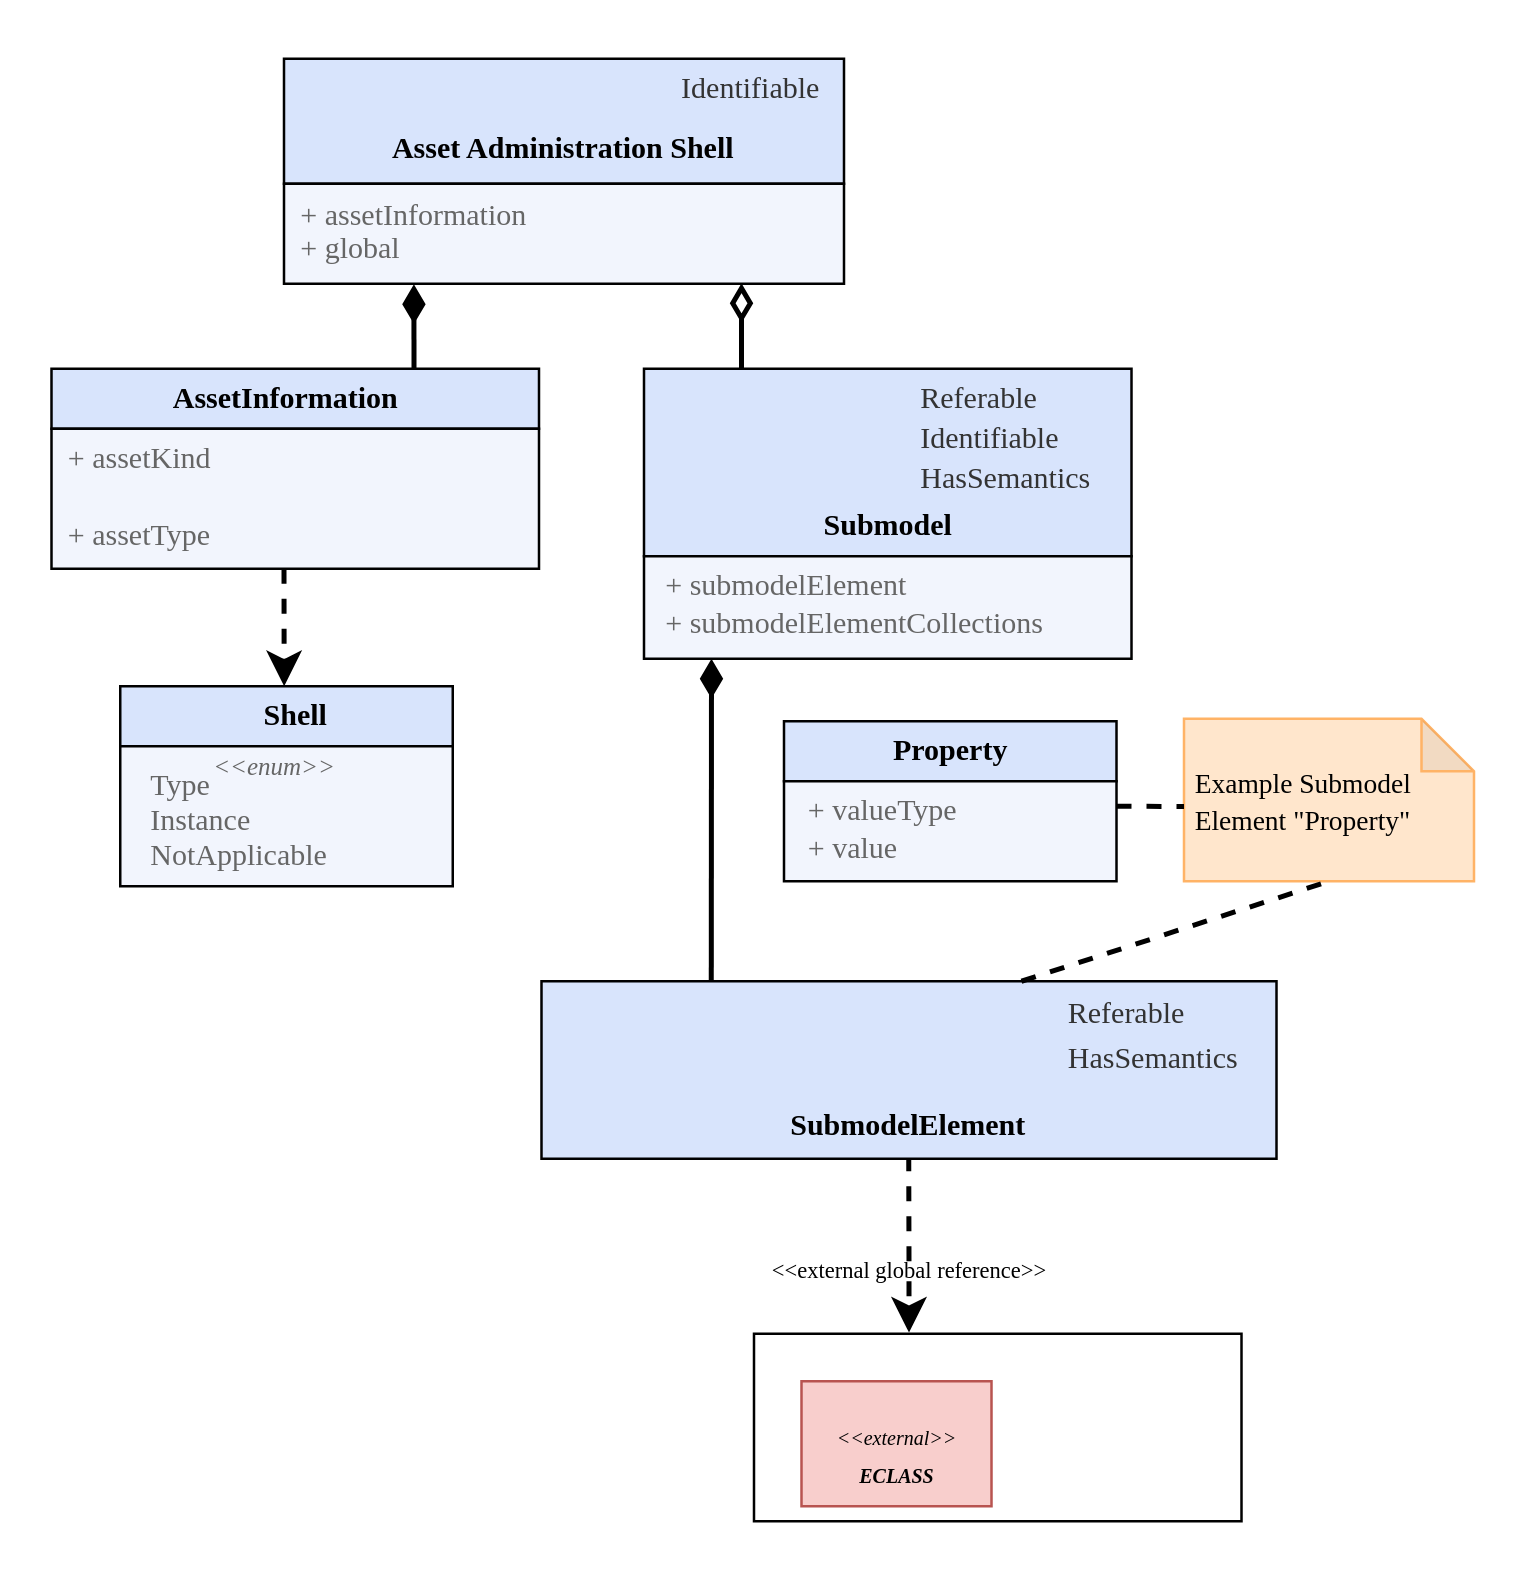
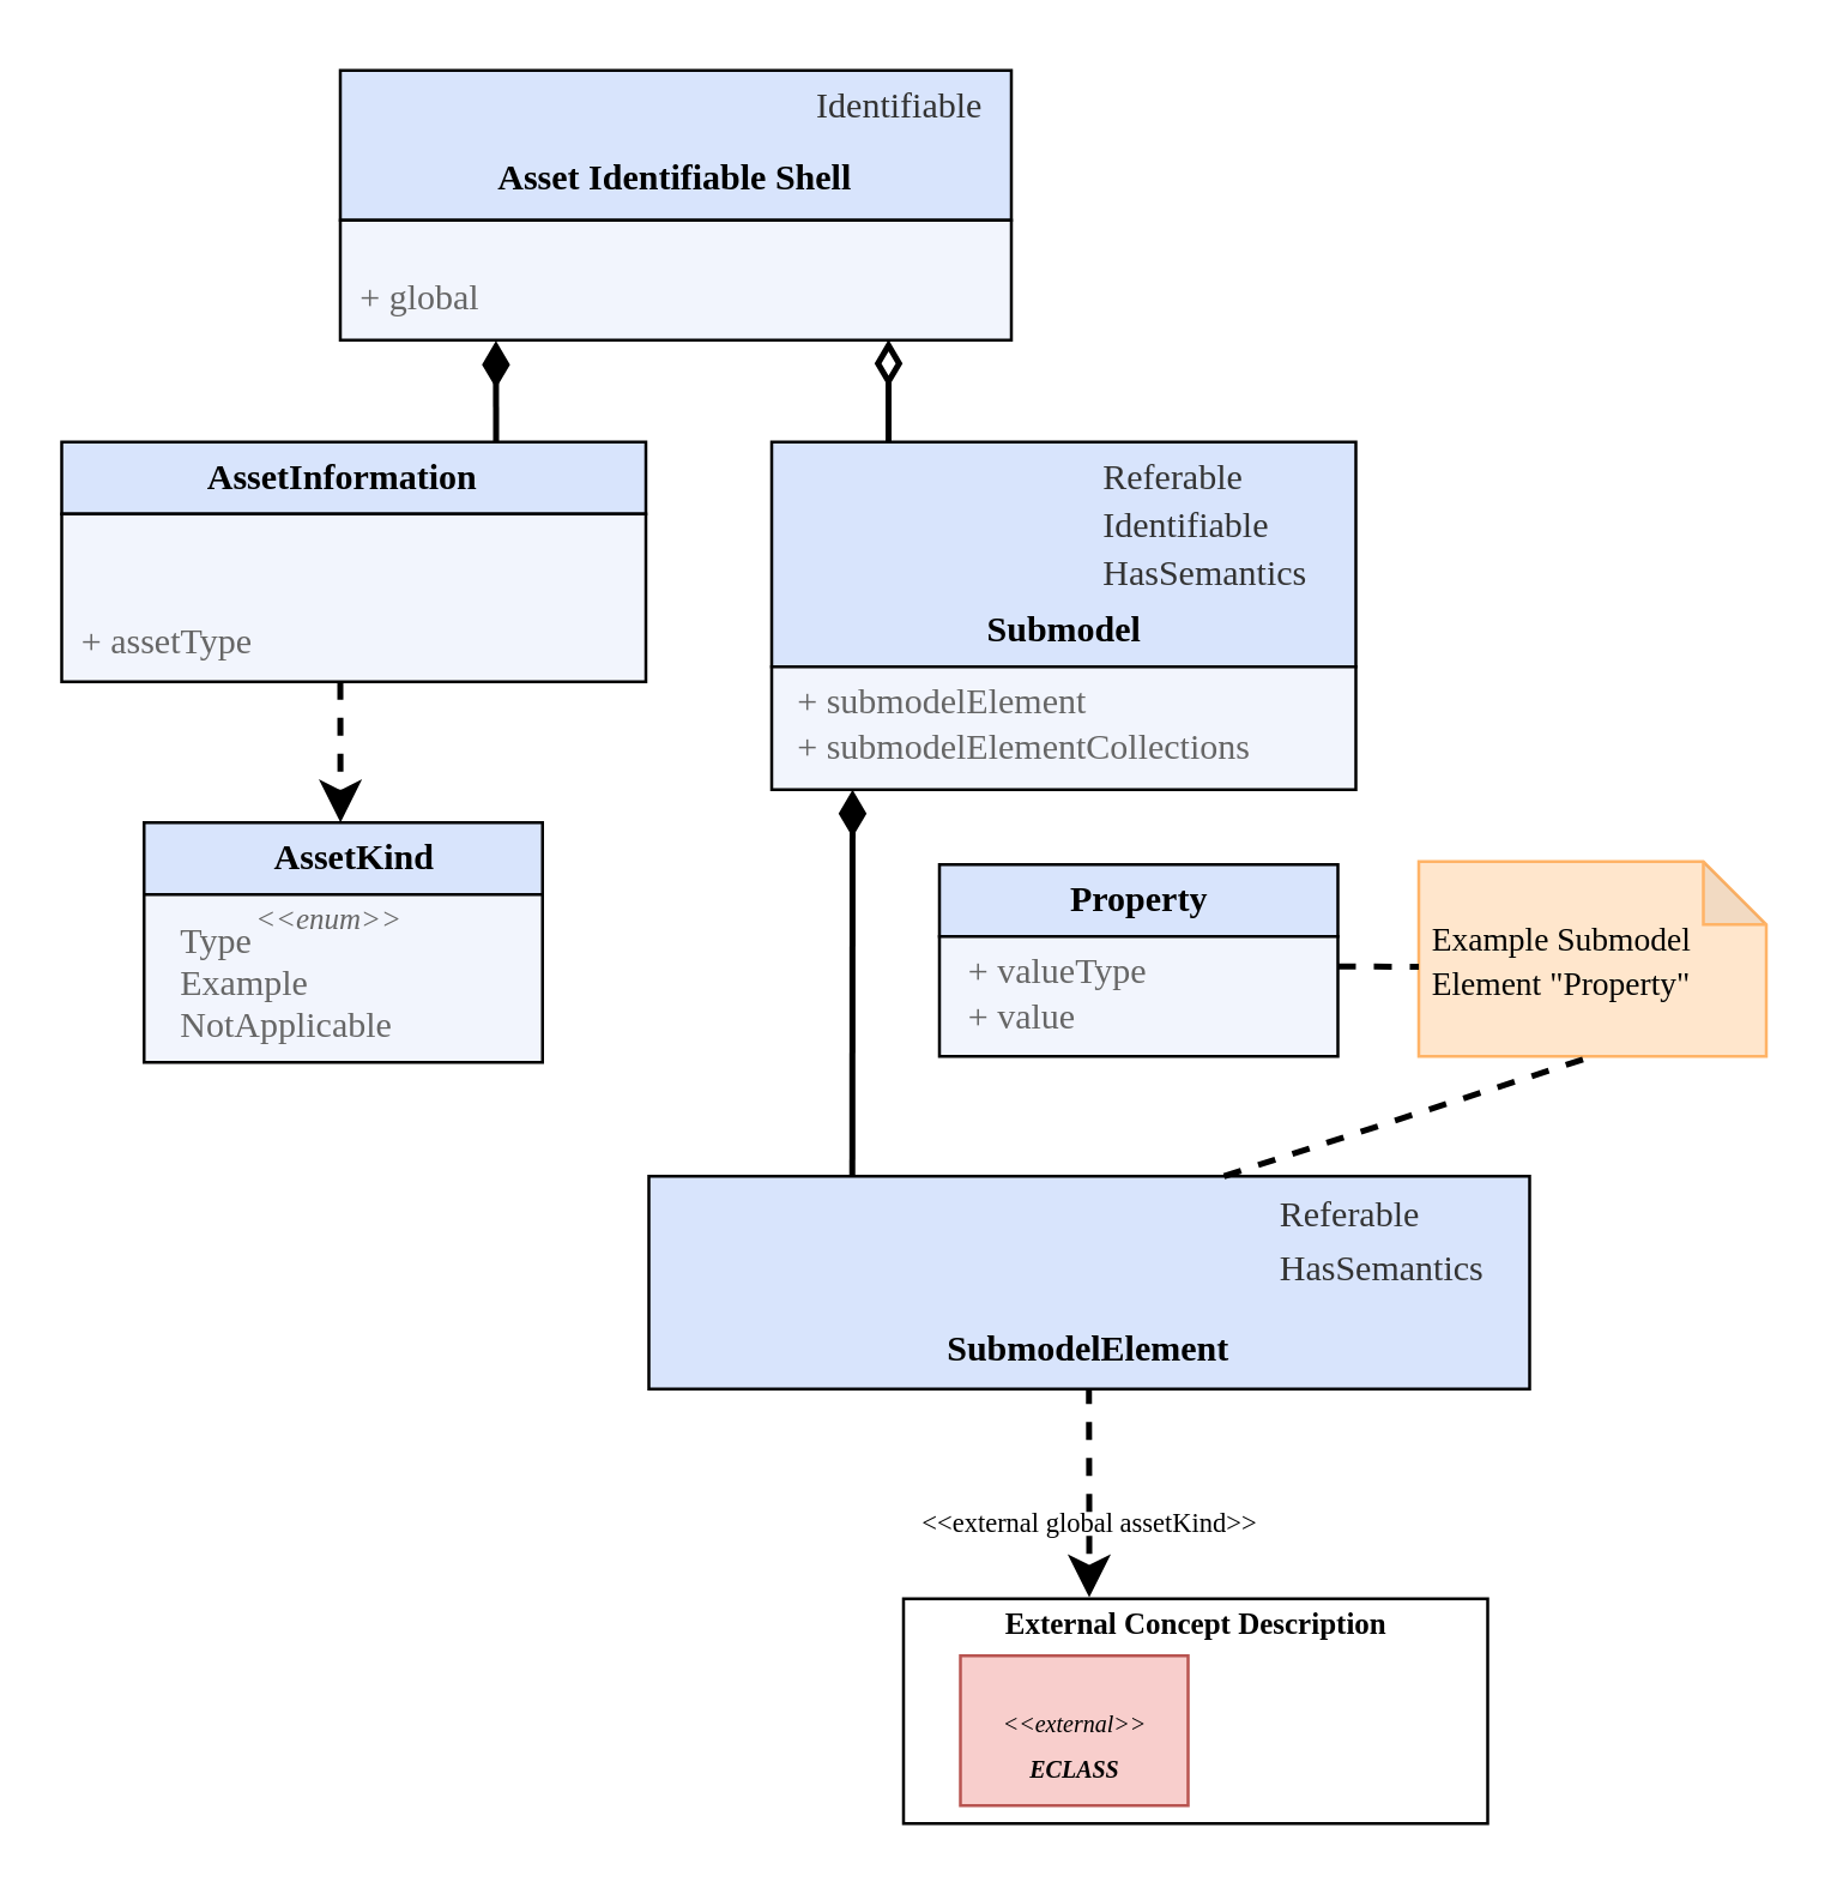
  <mxCell id="0" />
  <mxCell id="1" parent="0" />
  <mxCell id="2" value="" style="rounded=0;whiteSpace=wrap;html=1;fillColor=#D8E4FC;" vertex="1" parent="1"><mxGeometry x="113" y="23" width="224" height="50" as="geometry" /></mxCell>
- <mxCell id="3" value="&lt;b&gt;&lt;font face=&quot;Times New Roman&quot;&gt;Asset Administration Shell&lt;/font&gt;&lt;/b&gt;" style="text;html=1;align=center;verticalAlign=middle;whiteSpace=wrap;rounded=0;" vertex="1" parent="1"><mxGeometry x="136" y="44" width="178" height="30" as="geometry" /></mxCell>
+ <mxCell id="3" value="&lt;b&gt;&lt;font face=&quot;Times New Roman&quot;&gt;Asset Identifiable Shell&lt;/font&gt;&lt;/b&gt;" style="text;html=1;align=center;verticalAlign=middle;whiteSpace=wrap;rounded=0;" vertex="1" parent="1"><mxGeometry x="136" y="44" width="178" height="30" as="geometry" /></mxCell>
  <mxCell id="4" value="&lt;font face=&quot;Times New Roman&quot; style=&quot;color: rgb(51, 51, 51);&quot;&gt;Identifiable&lt;/font&gt;" style="text;html=1;align=center;verticalAlign=middle;whiteSpace=wrap;rounded=0;" vertex="1" parent="1"><mxGeometry x="270" y="20" width="60" height="30" as="geometry" /></mxCell>
  <mxCell id="5" value="" style="rounded=0;whiteSpace=wrap;html=1;fillColor=#F2F5FD;" vertex="1" parent="1"><mxGeometry x="113" y="73" width="224" height="40" as="geometry" /></mxCell>
- <mxCell id="6" value="&lt;font face=&quot;Times New Roman&quot; style=&quot;color: rgb(102, 102, 102);&quot;&gt;+ assetInformation&lt;/font&gt;" style="text;html=1;align=left;verticalAlign=middle;whiteSpace=wrap;rounded=0;" vertex="1" parent="1"><mxGeometry x="118" y="79.5" width="103" height="12.5" as="geometry" /></mxCell>
  <mxCell id="7" value="" style="rounded=0;whiteSpace=wrap;html=1;fillColor=#D8E4FC;" vertex="1" parent="1"><mxGeometry x="20" y="147" width="195" height="24" as="geometry" /></mxCell>
  <mxCell id="8" value="&lt;b&gt;&lt;font face=&quot;Times New Roman&quot;&gt;AssetInformation&lt;/font&gt;&lt;/b&gt;" style="text;html=1;align=center;verticalAlign=middle;whiteSpace=wrap;rounded=0;" vertex="1" parent="1"><mxGeometry x="40" y="143.5" width="148" height="30" as="geometry" /></mxCell>
  <mxCell id="9" value="" style="rounded=0;whiteSpace=wrap;html=1;fillColor=#F2F5FD;" vertex="1" parent="1"><mxGeometry x="20" y="171" width="195" height="56" as="geometry" /></mxCell>
- <mxCell id="10" value="&lt;font face=&quot;Times New Roman&quot; style=&quot;color: rgb(102, 102, 102);&quot;&gt;+ assetKind&lt;/font&gt;" style="text;html=1;align=left;verticalAlign=middle;whiteSpace=wrap;rounded=0;" vertex="1" parent="1"><mxGeometry x="25" y="176" width="108" height="14" as="geometry" /></mxCell>
  <mxCell id="11" value="&lt;font style=&quot;color: rgb(102, 102, 102);&quot;&gt;+ assetType&lt;/font&gt;" style="text;html=1;align=left;verticalAlign=middle;whiteSpace=wrap;rounded=0;fontFamily=Times New Roman;" vertex="1" parent="1"><mxGeometry x="25" y="208" width="104" height="12" as="geometry" /></mxCell>
  <mxCell id="12" value="" style="rounded=0;whiteSpace=wrap;html=1;fillColor=#D8E4FC;" vertex="1" parent="1"><mxGeometry x="47.5" y="274" width="133" height="24" as="geometry" /></mxCell>
- <mxCell id="13" value="&lt;b&gt;&lt;font face=&quot;Times New Roman&quot;&gt;Shell&lt;/font&gt;&lt;/b&gt;" style="text;html=1;align=center;verticalAlign=middle;whiteSpace=wrap;rounded=0;" vertex="1" parent="1"><mxGeometry x="43.5" y="271" width="148" height="30" as="geometry" /></mxCell>
+ <mxCell id="13" value="&lt;b&gt;&lt;font face=&quot;Times New Roman&quot;&gt;AssetKind&lt;/font&gt;&lt;/b&gt;" style="text;html=1;align=center;verticalAlign=middle;whiteSpace=wrap;rounded=0;" vertex="1" parent="1"><mxGeometry x="43.5" y="271" width="148" height="30" as="geometry" /></mxCell>
  <mxCell id="14" value="" style="rounded=0;whiteSpace=wrap;html=1;fillColor=#F2F5FD;" vertex="1" parent="1"><mxGeometry x="47.5" y="298" width="133" height="56" as="geometry" /></mxCell>
  <mxCell id="15" value="&lt;font&gt;Type&lt;/font&gt;" style="text;html=1;align=left;verticalAlign=middle;whiteSpace=wrap;rounded=0;fontFamily=Times New Roman;fontColor=#666666;fontSize=12;" vertex="1" parent="1"><mxGeometry x="58" y="299" width="108" height="30" as="geometry" /></mxCell>
- <mxCell id="16" value="&lt;font&gt;Instance&lt;/font&gt;" style="text;html=1;align=left;verticalAlign=middle;whiteSpace=wrap;rounded=0;fontFamily=Times New Roman;fontColor=#666666;fontSize=12;" vertex="1" parent="1"><mxGeometry x="58" y="313" width="128" height="30" as="geometry" /></mxCell>
+ <mxCell id="16" value="&lt;font&gt;Example&lt;/font&gt;" style="text;html=1;align=left;verticalAlign=middle;whiteSpace=wrap;rounded=0;fontFamily=Times New Roman;fontColor=#666666;fontSize=12;" vertex="1" parent="1"><mxGeometry x="58" y="313" width="128" height="30" as="geometry" /></mxCell>
  <mxCell id="17" value="&lt;font&gt;NotApplicable&lt;/font&gt;" style="text;html=1;align=left;verticalAlign=middle;whiteSpace=wrap;rounded=0;fontFamily=Times New Roman;fontColor=#666666;" vertex="1" parent="1"><mxGeometry x="58" y="327" width="104" height="30" as="geometry" /></mxCell>
  <mxCell id="18" value="" style="rounded=0;whiteSpace=wrap;html=1;fillColor=#D8E4FC;" vertex="1" parent="1"><mxGeometry x="257" y="147" width="195" height="75" as="geometry" /></mxCell>
  <mxCell id="19" value="&lt;b&gt;&lt;font&gt;Submodel&lt;/font&gt;&lt;/b&gt;" style="text;html=1;align=center;verticalAlign=middle;whiteSpace=wrap;rounded=0;fontFamily=Times New Roman;" vertex="1" parent="1"><mxGeometry x="304.5" y="195" width="100" height="30" as="geometry" /></mxCell>
  <mxCell id="20" value="" style="rounded=0;whiteSpace=wrap;html=1;fillColor=#F2F5FD;" vertex="1" parent="1"><mxGeometry x="257" y="222" width="195" height="41" as="geometry" /></mxCell>
  <mxCell id="21" value="&lt;font&gt;+ submodelElement&lt;/font&gt;" style="text;html=1;align=left;verticalAlign=middle;whiteSpace=wrap;rounded=0;fontFamily=Times New Roman;fontColor=#666666;fontSize=12;" vertex="1" parent="1"><mxGeometry x="264" y="219" width="108" height="30" as="geometry" /></mxCell>
  <mxCell id="22" value="&lt;font style=&quot;color: rgb(51, 51, 51);&quot;&gt;HasSemantics&lt;/font&gt;" style="text;html=1;align=left;verticalAlign=middle;whiteSpace=wrap;rounded=0;fontFamily=Times New Roman;" vertex="1" parent="1"><mxGeometry x="366" y="175.5" width="109" height="30" as="geometry" /></mxCell>
  <mxCell id="23" value="&lt;font style=&quot;color: rgb(51, 51, 51);&quot;&gt;Identifiable&lt;/font&gt;" style="text;html=1;align=left;verticalAlign=middle;whiteSpace=wrap;rounded=0;fontFamily=Times New Roman;" vertex="1" parent="1"><mxGeometry x="366" y="159.5" width="60" height="30" as="geometry" /></mxCell>
  <mxCell id="24" value="&lt;font style=&quot;color: rgb(51, 51, 51);&quot;&gt;Referable&lt;/font&gt;" style="text;html=1;align=left;verticalAlign=middle;whiteSpace=wrap;rounded=0;fontFamily=Times New Roman;" vertex="1" parent="1"><mxGeometry x="366" y="145.5" width="60" height="26" as="geometry" /></mxCell>
  <mxCell id="25" value="" style="rounded=0;whiteSpace=wrap;html=1;fillColor=#D8E4FC;" vertex="1" parent="1"><mxGeometry x="216" y="392" width="294" height="71" as="geometry" /></mxCell>
  <mxCell id="26" value="&lt;b&gt;&lt;font&gt;SubmodelElement&lt;/font&gt;&lt;/b&gt;" style="text;html=1;align=center;verticalAlign=middle;whiteSpace=wrap;rounded=0;fontFamily=Times New Roman;" vertex="1" parent="1"><mxGeometry x="313" y="435" width="100" height="30" as="geometry" /></mxCell>
  <mxCell id="27" value="" style="rounded=0;whiteSpace=wrap;html=1;fillColor=#D8E4FC;" vertex="1" parent="1"><mxGeometry x="313" y="288" width="133" height="24" as="geometry" /></mxCell>
  <mxCell id="28" value="&lt;b&gt;&lt;font&gt;Property&lt;/font&gt;&lt;/b&gt;" style="text;html=1;align=center;verticalAlign=middle;whiteSpace=wrap;rounded=0;fontFamily=Times New Roman;" vertex="1" parent="1"><mxGeometry x="328.5" y="285" width="102" height="30" as="geometry" /></mxCell>
  <mxCell id="29" value="" style="rounded=0;whiteSpace=wrap;html=1;fillColor=#F2F5FD;" vertex="1" parent="1"><mxGeometry x="313" y="312" width="133" height="40" as="geometry" /></mxCell>
  <mxCell id="30" value="&lt;font style=&quot;color: rgb(102, 102, 102);&quot;&gt;+ valueType&lt;/font&gt;" style="text;html=1;align=left;verticalAlign=middle;whiteSpace=wrap;rounded=0;fontFamily=Times New Roman;fontColor=#666666;fontSize=12;" vertex="1" parent="1"><mxGeometry x="321" y="309" width="108" height="30" as="geometry" /></mxCell>
  <mxCell id="31" value="&lt;font&gt;+ value&lt;/font&gt;" style="text;html=1;align=left;verticalAlign=middle;whiteSpace=wrap;rounded=0;fontFamily=Times New Roman;fontColor=#666666;fontSize=12;" vertex="1" parent="1"><mxGeometry x="321" y="324" width="128" height="30" as="geometry" /></mxCell>
  <mxCell id="32" value="" style="endArrow=classic;html=1;rounded=0;entryX=0.47;entryY=0.1;entryDx=0;entryDy=0;entryPerimeter=0;dashed=1;strokeWidth=2;endSize=8;" edge="1" parent="1" target="13"><mxGeometry width="50" height="50" relative="1" as="geometry"><mxPoint x="113" y="227" as="sourcePoint" /><mxPoint x="81" y="251" as="targetPoint" /></mxGeometry></mxCell>
  <mxCell id="33" value="" style="endArrow=diamondThin;html=1;rounded=0;startArrow=none;startFill=0;endFill=0;strokeWidth=2;entryX=0.817;entryY=0.995;entryDx=0;entryDy=0;entryPerimeter=0;endSize=10;" edge="1" parent="1" target="5"><mxGeometry width="50" height="50" relative="1" as="geometry"><mxPoint x="296" y="147" as="sourcePoint" /><mxPoint x="296" y="127" as="targetPoint" /></mxGeometry></mxCell>
  <mxCell id="34" value="" style="rounded=0;whiteSpace=wrap;html=1;fillColor=none;strokeColor=#000000;" vertex="1" parent="1"><mxGeometry x="301" y="533" width="195" height="75" as="geometry" /></mxCell>
  <mxCell id="35" value="" style="rounded=0;whiteSpace=wrap;html=1;fillColor=#F8CECC;strokeColor=#b85450;" vertex="1" parent="1"><mxGeometry x="320" y="552" width="76" height="50" as="geometry" /></mxCell>
+ <mxCell id="36" value="&lt;b&gt;&lt;font style=&quot;font-size: 10px;&quot;&gt;External Concept Description&lt;/font&gt;&lt;/b&gt;" style="text;html=1;align=center;verticalAlign=middle;whiteSpace=wrap;rounded=0;fontFamily=Times New Roman;" vertex="1" parent="1"><mxGeometry x="325.5" y="534" width="146" height="14" as="geometry" /></mxCell>
  <mxCell id="37" value="&lt;font style=&quot;font-size: 11px;&quot;&gt;&lt;font style=&quot;&quot;&gt;&amp;nbsp;Example Submodel&amp;nbsp; &amp;nbsp;Element &quot;&lt;/font&gt;&lt;span style=&quot;background-color: initial;&quot;&gt;Property&quot;&lt;/span&gt;&lt;/font&gt;" style="shape=note;whiteSpace=wrap;html=1;backgroundOutline=1;darkOpacity=0.05;align=left;size=21;fillColor=#FFE6CC;strokeColor=#FFB366;fontFamily=Times New Roman;" vertex="1" parent="1"><mxGeometry x="473" y="287" width="116" height="65" as="geometry" /></mxCell>
  <mxCell id="38" value="&lt;font style=&quot;&quot; size=&quot;1&quot;&gt;&lt;i style=&quot;font-size: 8px;&quot;&gt;&amp;lt;&amp;lt;external&amp;gt;&amp;gt;&lt;br&gt;&lt;b&gt;ECLASS&lt;/b&gt;&lt;/i&gt;&lt;/font&gt;" style="text;html=1;align=center;verticalAlign=middle;whiteSpace=wrap;rounded=0;fontFamily=Times New Roman;" vertex="1" parent="1"><mxGeometry x="333.5" y="566" width="49" height="30" as="geometry" /></mxCell>
  <mxCell id="39" value="" style="endArrow=none;dashed=1;html=1;rounded=0;exitX=0.653;exitY=0;exitDx=0;exitDy=0;exitPerimeter=0;entryX=0.5;entryY=1;entryDx=0;entryDy=0;entryPerimeter=0;strokeWidth=2;" edge="1" parent="1" source="25" target="37"><mxGeometry width="50" height="50" relative="1" as="geometry"><mxPoint x="486" y="401" as="sourcePoint" /><mxPoint x="536" y="351" as="targetPoint" /></mxGeometry></mxCell>
  <mxCell id="40" value="" style="endArrow=none;dashed=1;html=1;rounded=0;exitX=1;exitY=0.25;exitDx=0;exitDy=0;entryX=0;entryY=0.54;entryDx=0;entryDy=0;entryPerimeter=0;strokeWidth=2;" edge="1" parent="1" source="29" target="37"><mxGeometry width="50" height="50" relative="1" as="geometry"><mxPoint x="440" y="349" as="sourcePoint" /><mxPoint x="504" y="340" as="targetPoint" /></mxGeometry></mxCell>
  <mxCell id="41" value="" style="endArrow=classic;html=1;rounded=0;dashed=1;entryX=0.318;entryY=-0.006;entryDx=0;entryDy=0;entryPerimeter=0;strokeWidth=2;fontSize=11;endSize=8;" edge="1" parent="1" target="34"><mxGeometry width="50" height="50" relative="1" as="geometry"><mxPoint x="363" y="512" as="sourcePoint" /><mxPoint x="363" y="532" as="targetPoint" /></mxGeometry></mxCell>
  <mxCell id="42" value="&lt;font style=&quot;color: rgb(51, 51, 51);&quot;&gt;HasSemantics&lt;/font&gt;" style="text;html=1;align=left;verticalAlign=middle;whiteSpace=wrap;rounded=0;fontFamily=Times New Roman;" vertex="1" parent="1"><mxGeometry x="425" y="408" width="109" height="30" as="geometry" /></mxCell>
  <mxCell id="43" value="&lt;font style=&quot;color: rgb(51, 51, 51);&quot;&gt;Referable&lt;/font&gt;" style="text;html=1;align=left;verticalAlign=middle;whiteSpace=wrap;rounded=0;fontFamily=Times New Roman;" vertex="1" parent="1"><mxGeometry x="425" y="392" width="60" height="26" as="geometry" /></mxCell>
- <mxCell id="44" value="&lt;font style=&quot;font-size: 9px;&quot;&gt;&amp;lt;&amp;lt;external global reference&amp;gt;&amp;gt;&lt;/font&gt;" style="text;html=1;align=center;verticalAlign=middle;whiteSpace=wrap;rounded=0;fontFamily=Times New Roman;" vertex="1" parent="1"><mxGeometry x="294.5" y="492" width="137" height="30" as="geometry" /></mxCell>
+ <mxCell id="44" value="&lt;font style=&quot;font-size: 9px;&quot;&gt;&amp;lt;&amp;lt;external global assetKind&amp;gt;&amp;gt;&lt;/font&gt;" style="text;html=1;align=center;verticalAlign=middle;whiteSpace=wrap;rounded=0;fontFamily=Times New Roman;" vertex="1" parent="1"><mxGeometry x="294.5" y="492" width="137" height="30" as="geometry" /></mxCell>
  <mxCell id="45" value="" style="endArrow=none;dashed=1;html=1;rounded=0;strokeWidth=2;entryX=0.499;entryY=0.947;entryDx=0;entryDy=0;entryPerimeter=0;" edge="1" parent="1" target="26"><mxGeometry width="50" height="50" relative="1" as="geometry"><mxPoint x="363" y="504" as="sourcePoint" /><mxPoint x="363" y="467" as="targetPoint" /></mxGeometry></mxCell>
  <mxCell id="46" value="&lt;font face=&quot;Times New Roman&quot; size=&quot;1&quot; style=&quot;color: rgb(102, 102, 102);&quot;&gt;&lt;i style=&quot;&quot;&gt;&amp;lt;&amp;lt;enum&amp;gt;&amp;gt;&lt;/i&gt;&lt;/font&gt;" style="text;html=1;align=center;verticalAlign=middle;whiteSpace=wrap;rounded=0;" vertex="1" parent="1"><mxGeometry x="85" y="300" width="49" height="12" as="geometry" /></mxCell>
  <mxCell id="47" value="" style="endArrow=diamondThin;html=1;rounded=0;startArrow=none;startFill=0;endFill=1;strokeWidth=2;entryX=0.232;entryY=1.005;entryDx=0;entryDy=0;entryPerimeter=0;endSize=10;" edge="1" parent="1" target="5"><mxGeometry width="50" height="50" relative="1" as="geometry"><mxPoint x="165" y="147" as="sourcePoint" /><mxPoint x="165" y="120" as="targetPoint" /></mxGeometry></mxCell>
  <mxCell id="48" value="" style="endArrow=diamondThin;html=1;rounded=0;startArrow=none;startFill=0;endFill=1;strokeWidth=2;exitX=0.231;exitY=0.004;exitDx=0;exitDy=0;exitPerimeter=0;endSize=10;" edge="1" parent="1" source="25"><mxGeometry width="50" height="50" relative="1" as="geometry"><mxPoint x="284" y="300.5" as="sourcePoint" /><mxPoint x="284" y="263" as="targetPoint" /></mxGeometry></mxCell>
  <mxCell id="49" value="&lt;font style=&quot;color: rgb(102, 102, 102);&quot; face=&quot;Times New Roman&quot;&gt;+ global&lt;/font&gt;" style="text;html=1;align=left;verticalAlign=middle;whiteSpace=wrap;rounded=0;" vertex="1" parent="1"><mxGeometry x="118" y="92" width="61" height="13.5" as="geometry" /></mxCell>
  <mxCell id="50" value="&lt;font style=&quot;color: rgb(102, 102, 102);&quot;&gt;+ submodelElementCollections&lt;/font&gt;" style="text;html=1;align=left;verticalAlign=middle;whiteSpace=wrap;rounded=0;fontFamily=Times New Roman;fontColor=#666666;fontSize=12;" vertex="1" parent="1"><mxGeometry x="264" y="234" width="159" height="30" as="geometry" /></mxCell>
